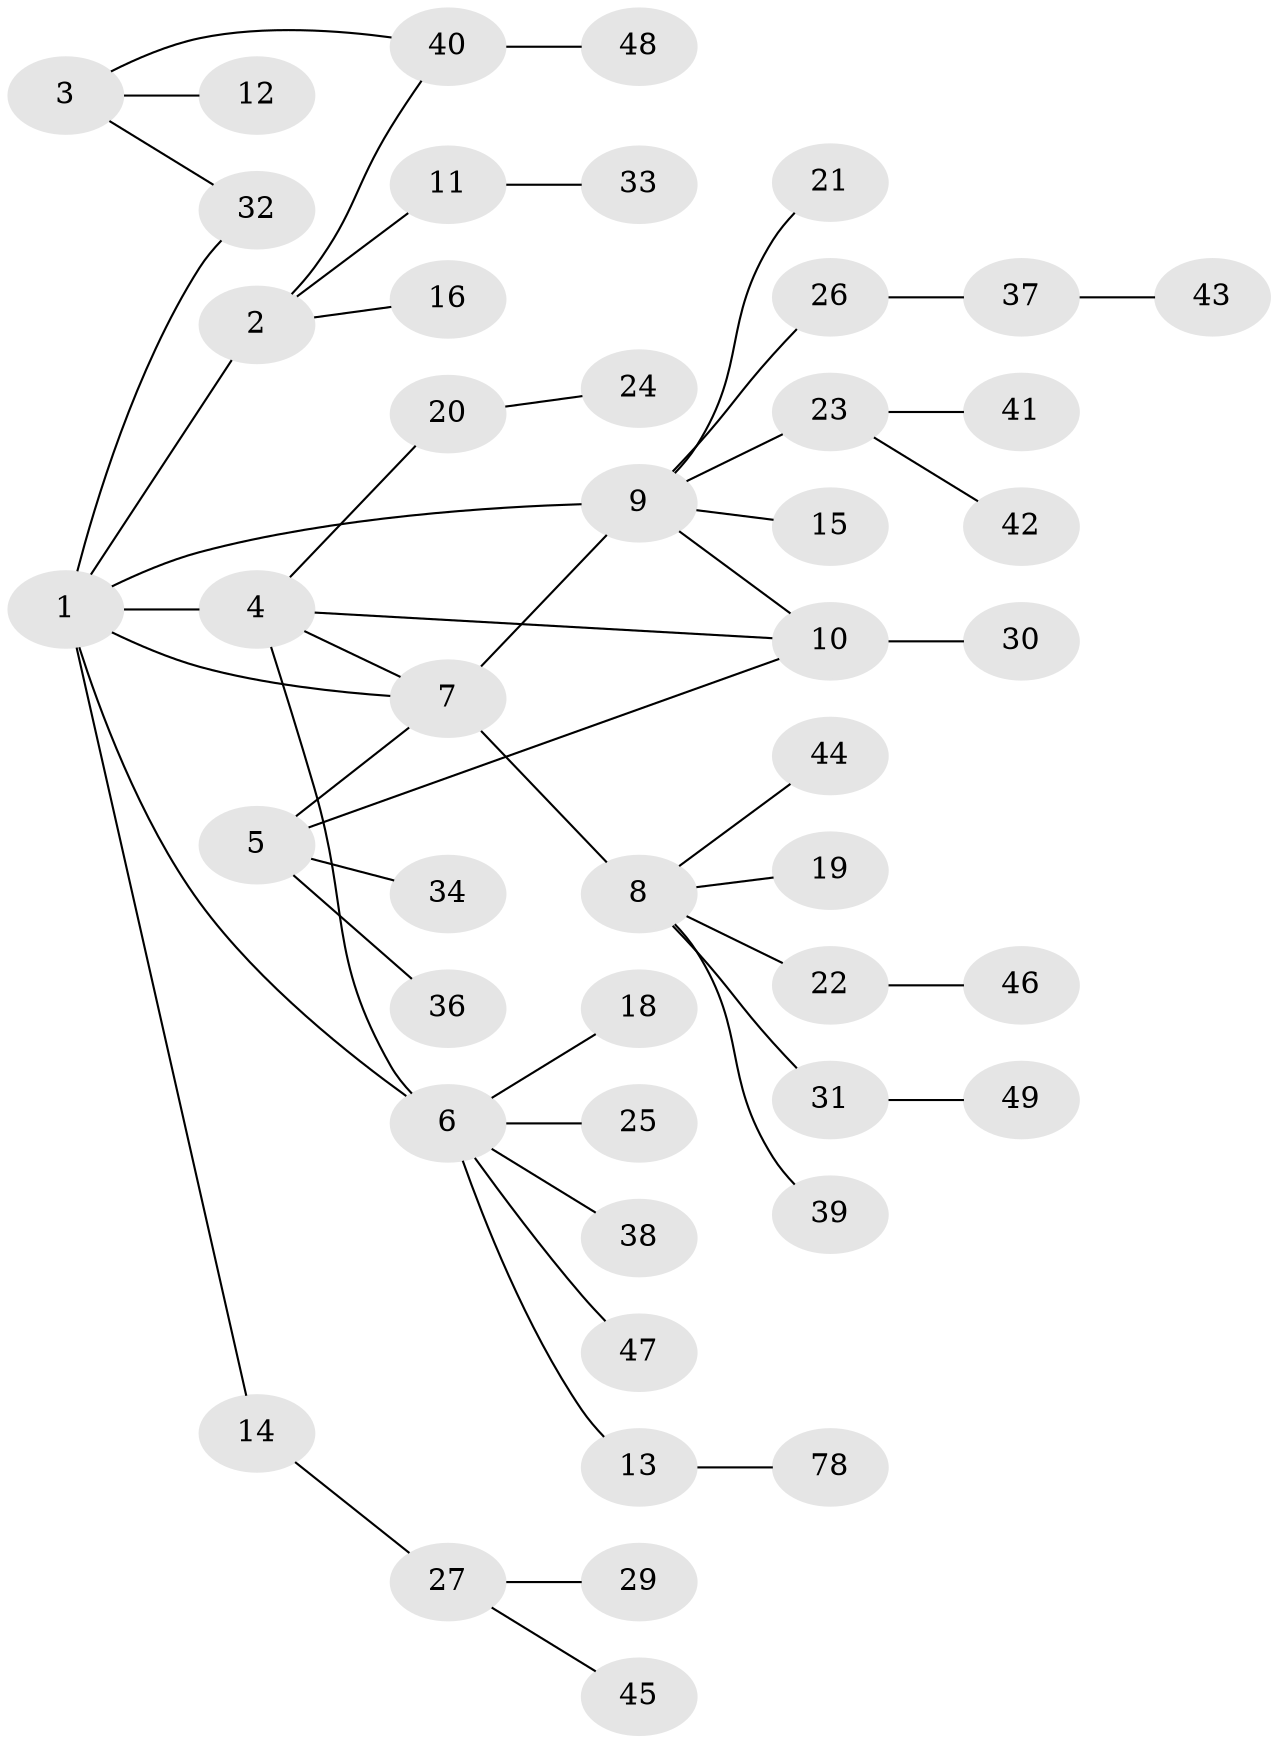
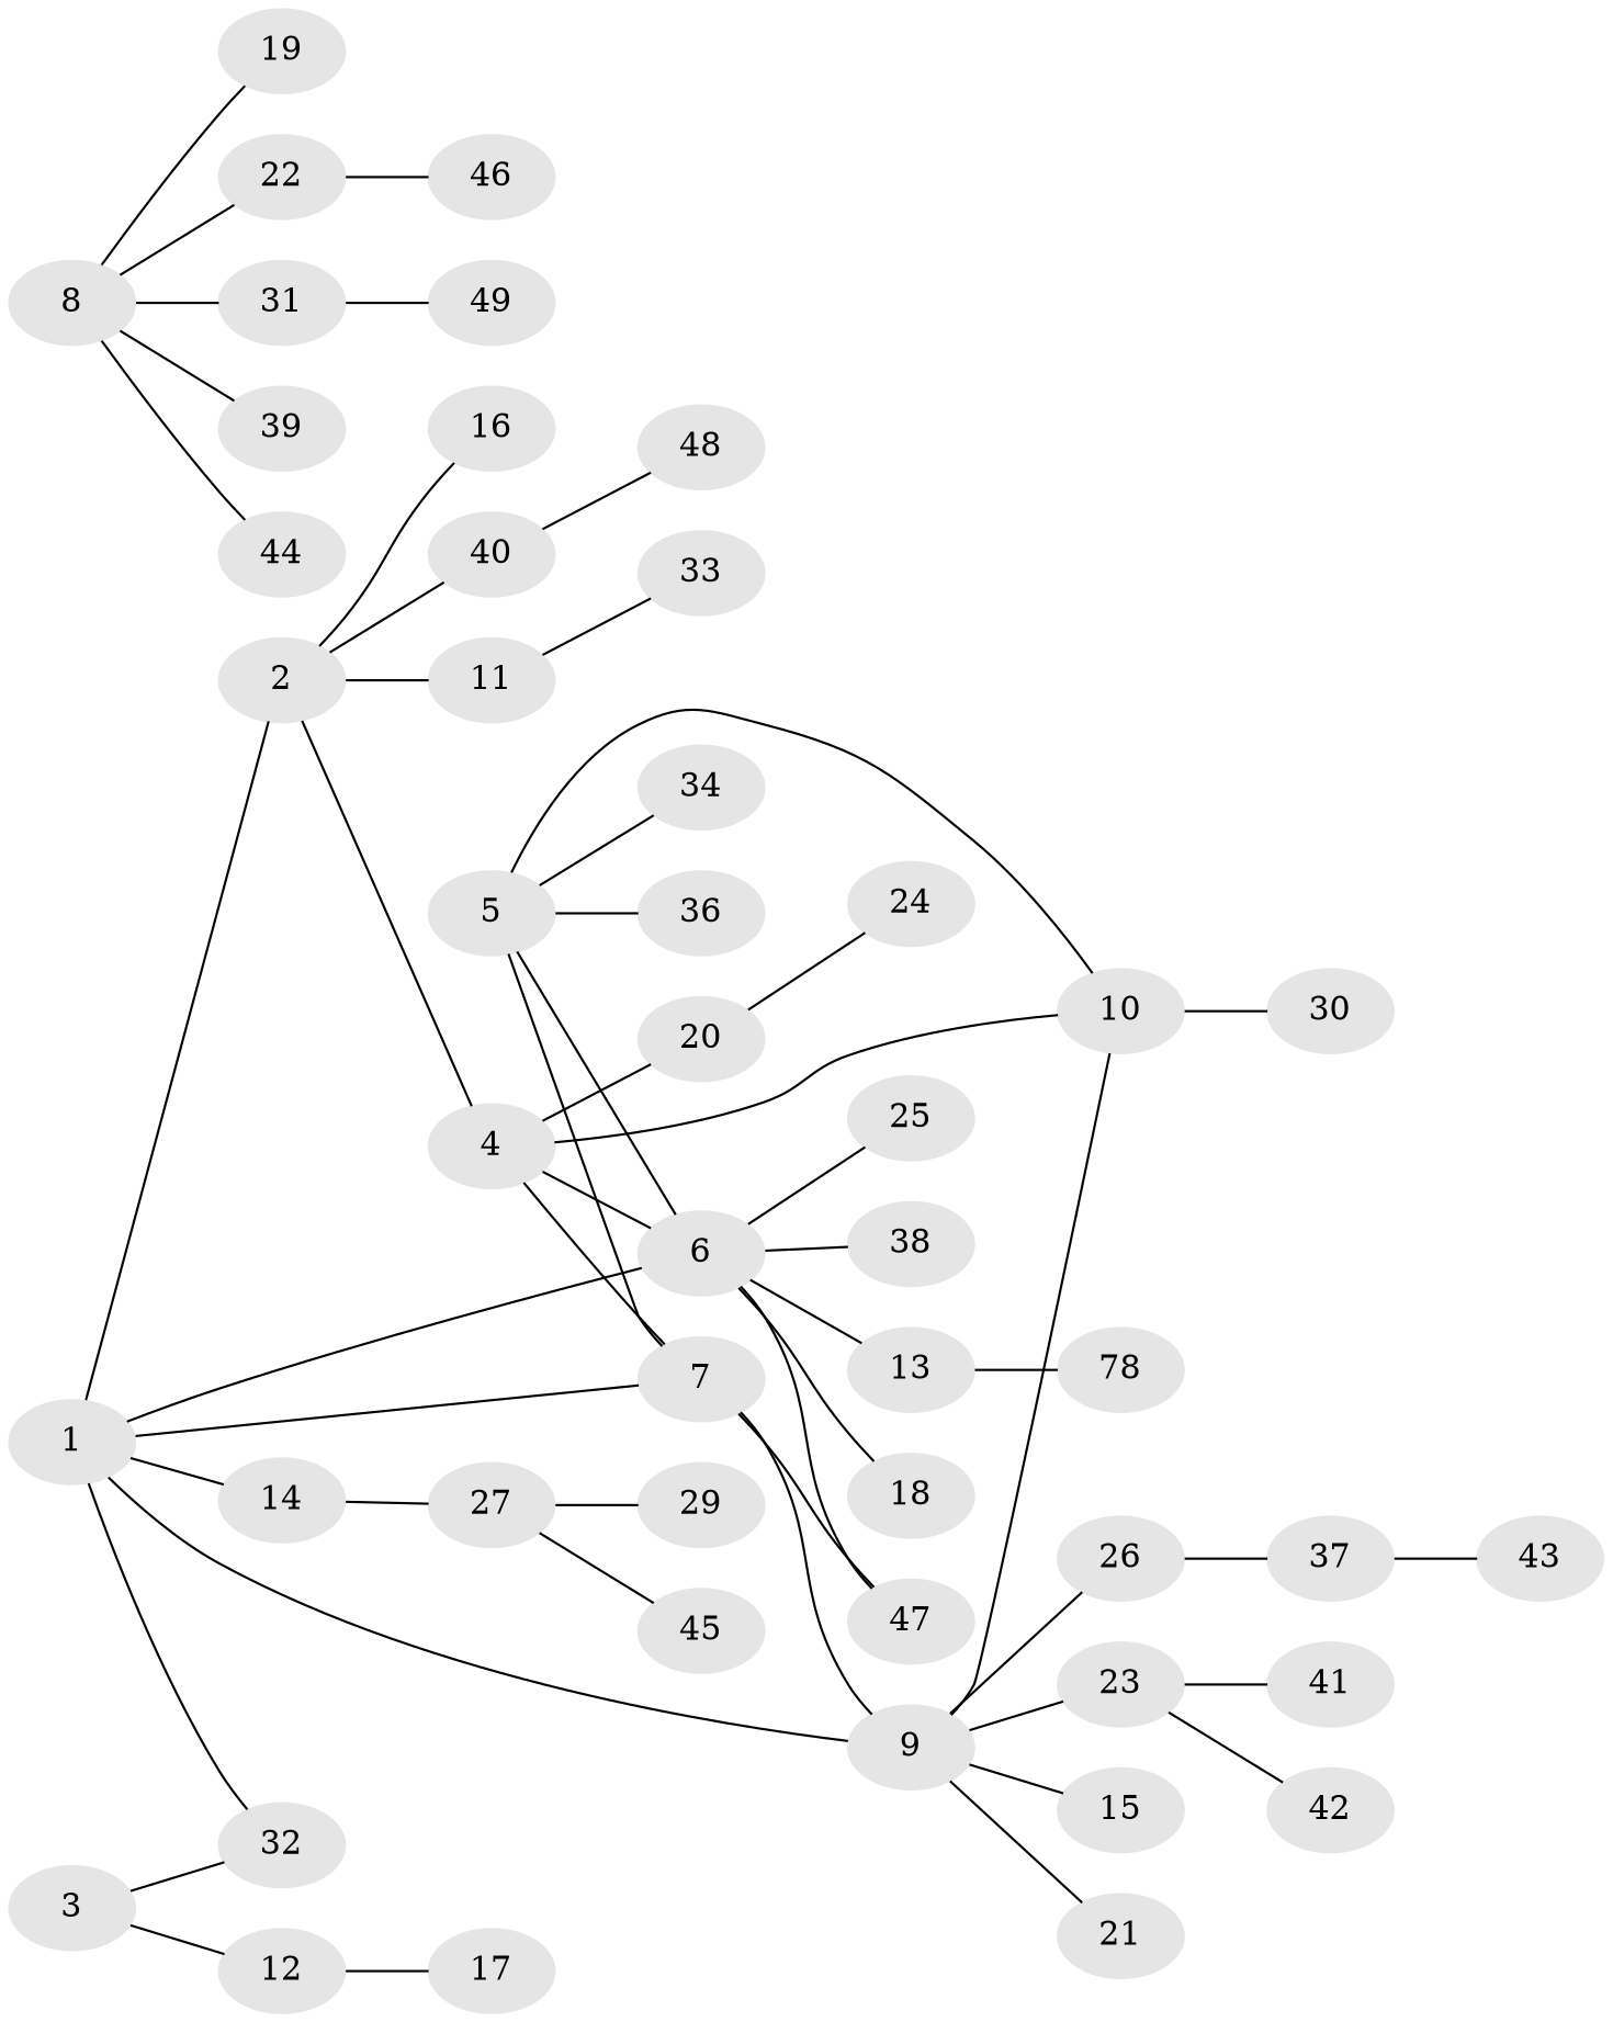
  graph {
    fontname="DejaVu Serif"
    rankdir=LR
    node [color=gray90 fontname="DejaVu Serif" style=filled]
    edge [fontname="DejaVu Serif"]
    1
    2
    6
    7
    9
    14
    32
    4
    11
    16
    40
    13
    18
    25
    38
    47
    8
    10
    15
    21
    26
    23
    27
    29
    45
    20
    33
    48
    3
    12
+   17
    30
    24
    5
    34
    36
    n37 [label=78]
    19
    22
    31
    39
    44
    46
    49
    37
    41
    42
    43
    1 -- 2
    1 -- 6
    1 -- 7
    1 -- 9
    1 -- 14
    1 -- 32
-   1 -- 4
+   2 -- 4
    2 -- 11
    2 -- 16
    2 -- 40
    6 -- 13
    6 -- 18
    6 -- 25
    6 -- 38
    6 -- 47
    7 -- 9
-   7 -- 8
+   7 -- 47
    9 -- 10
    9 -- 15
    9 -- 21
    9 -- 26
    9 -- 23
    14 -- 27
    4 -- 6
    4 -- 7
    4 -- 10
    4 -- 20
    11 -- 33
    40 -- 48
    13 -- n37
    8 -- 19
    8 -- 22
    8 -- 31
    8 -- 39
    8 -- 44
    10 -- 30
    26 -- 37
    23 -- 41
    23 -- 42
    27 -- 29
    27 -- 45
    20 -- 24
    3 -- 32
-   3 -- 40
    3 -- 12
+   12 -- 17
+   5 -- 6
    5 -- 7
    5 -- 10
    5 -- 34
    5 -- 36
    22 -- 46
    31 -- 49
    37 -- 43
  }
